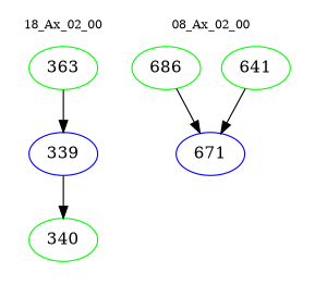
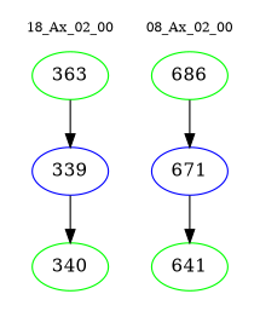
  digraph {
    node [color=green]
    edge [color=black]
    n1 [color=blue label=339]
    n2 [label=340]
    n3 [label=363]
    n4 [color=blue label=671]
    n5 [label=641]
    n6 [label=686]
    subgraph cluster_1 {
      color=white
      fontsize=10
      label="18_Ax_02_00"
      n1
      n2
      n3
    }
    subgraph cluster_2 {
      color=white
      fontsize=10
      label="08_Ax_02_00"
      n4
      n5
      n6
    }
    n1 -> n2
    n3 -> n1
-   n5 -> n4
+   n4 -> n5
    n6 -> n4
  }
